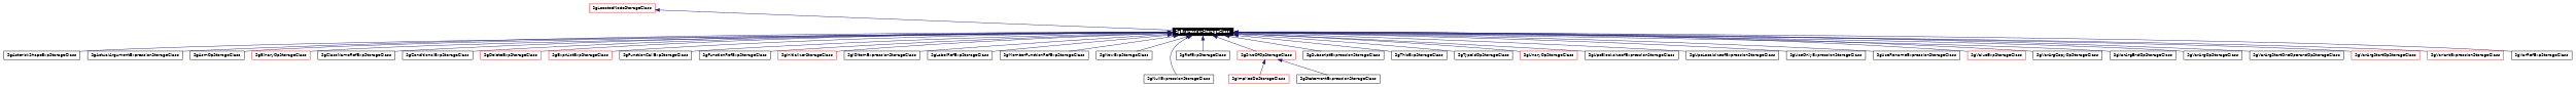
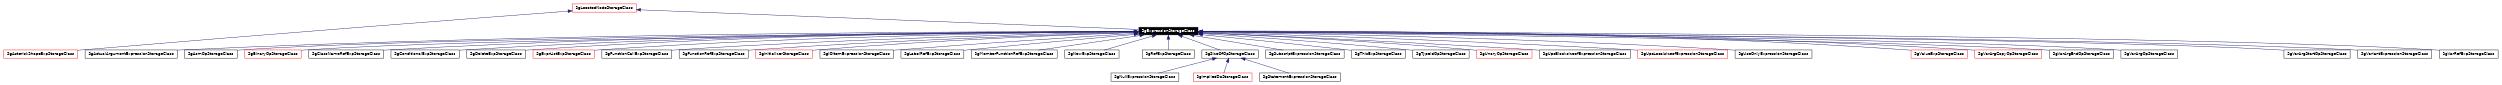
  digraph {
    node [color=black fontname=Helvetica fontsize=10 shape=record]
    edge [color=midnightblue dir=back fontname=Helvetica fontsize=10 labelfontname=Helvetica labelfontsize=10 style=solid]
    n1 [color=white fillcolor=black fontcolor=white height=0.2 label=SgExpressionStorageClass style=filled width=0.4]
    n2 [height=0.2 label=SgActualArgumentExpressionStorageClass width=0.4]
    n3 [height=0.2 label=SgAsmOpStorageClass width=0.4]
-   n4 [height=0.2 label=SgAsteriskShapeExpStorageClass width=0.4]
+   n4 [color=red height=0.2 label=SgAsteriskShapeExpStorageClass width=0.4]
    n5 [color=red height=0.2 label=SgBinaryOpStorageClass width=0.4]
    n6 [height=0.2 label=SgClassNameRefExpStorageClass width=0.4]
    n7 [height=0.2 label=SgConditionalExpStorageClass width=0.4]
-   n8 [color=red height=0.2 label=SgDeleteExpStorageClass width=0.4]
+   n8 [height=0.2 label=SgDeleteExpStorageClass width=0.4]
    n9 [color=red height=0.2 label=SgExprListExpStorageClass width=0.4]
    n10 [height=0.2 label=SgFunctionCallExpStorageClass width=0.4]
    n11 [height=0.2 label=SgFunctionRefExpStorageClass width=0.4]
    n12 [color=red height=0.2 label=SgInitializerStorageClass width=0.4]
    n13 [height=0.2 label=SgIOItemExpressionStorageClass width=0.4]
    n14 [height=0.2 label=SgLabelRefExpStorageClass width=0.4]
    n15 [height=0.2 label=SgMemberFunctionRefExpStorageClass width=0.4]
    n16 [height=0.2 label=SgNewExpStorageClass width=0.4]
    n17 [height=0.2 label=SgNullExpressionStorageClass width=0.4]
    n18 [height=0.2 label=SgRefExpStorageClass width=0.4]
-   n19 [color=red height=0.2 label=SgSizeOfOpStorageClass width=0.4]
+   n19 [height=0.2 label=SgSizeOfOpStorageClass width=0.4]
    n20 [height=0.2 label=SgSubscriptExpressionStorageClass width=0.4]
    n21 [height=0.2 label=SgThisExpStorageClass width=0.4]
    n22 [height=0.2 label=SgTypeIdOpStorageClass width=0.4]
    n23 [color=red height=0.2 label=SgUnaryOpStorageClass width=0.4]
    n24 [height=0.2 label=SgUpcBlocksizeofExpressionStorageClass width=0.4]
-   n25 [height=0.2 label=SgUpcLocalsizeofExpressionStorageClass width=0.4]
+   n25 [color=red height=0.2 label=SgUpcLocalsizeofExpressionStorageClass width=0.4]
    n26 [height=0.2 label=SgUseOnlyExpressionStorageClass width=0.4]
-   n27 [height=0.2 label=SgUseRenameExpressionStorageClass width=0.4]
    n28 [color=red height=0.2 label=SgValueExpStorageClass width=0.4]
-   n29 [height=0.2 label=SgVarArgCopyOpStorageClass width=0.4]
+   n29 [color=red height=0.2 label=SgVarArgCopyOpStorageClass width=0.4]
    n30 [height=0.2 label=SgVarArgEndOpStorageClass width=0.4]
    n31 [height=0.2 label=SgVarArgOpStorageClass width=0.4]
-   n32 [height=0.2 label=SgVarArgStartOneOperandOpStorageClass width=0.4]
-   n33 [color=red height=0.2 label=SgVarArgStartOpStorageClass width=0.4]
-   n34 [color=red height=0.2 label=SgVariantExpressionStorageClass width=0.4]
+   n33 [height=0.2 label=SgVarArgStartOpStorageClass width=0.4]
+   n34 [height=0.2 label=SgVariantExpressionStorageClass width=0.4]
    n35 [height=0.2 label=SgVarRefExpStorageClass width=0.4]
    n36 [color=red height=0.2 label=SgImpliedDoStorageClass width=0.4]
    n37 [height=0.2 label=SgStatementExpressionStorageClass width=0.4]
    n38 [color=red height=0.2 label=SgLocatedNodeStorageClass width=0.4]
    n1 -> n2
    n1 -> n3
-   n1 -> n4
+   n38 -> n4
    n1 -> n5
    n1 -> n6
    n1 -> n7
    n1 -> n8
    n1 -> n9
    n1 -> n10
    n1 -> n11
    n1 -> n12
    n1 -> n13
    n1 -> n14
    n1 -> n15
    n1 -> n16
-   n1 -> n17
+   n19 -> n17
    n1 -> n18
    n1 -> n19
    n1 -> n20
    n1 -> n21
    n1 -> n22
    n1 -> n23
    n1 -> n24
    n1 -> n25
    n1 -> n26
-   n1 -> n27
    n1 -> n28
    n1 -> n29
    n1 -> n30
    n1 -> n31
-   n1 -> n32
    n1 -> n33
    n1 -> n34
    n1 -> n35
    n19 -> n36
    n19 -> n37
    n38 -> n1
  }
